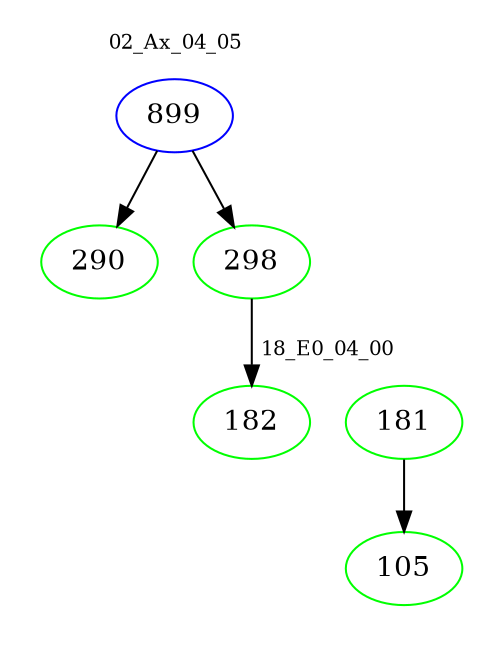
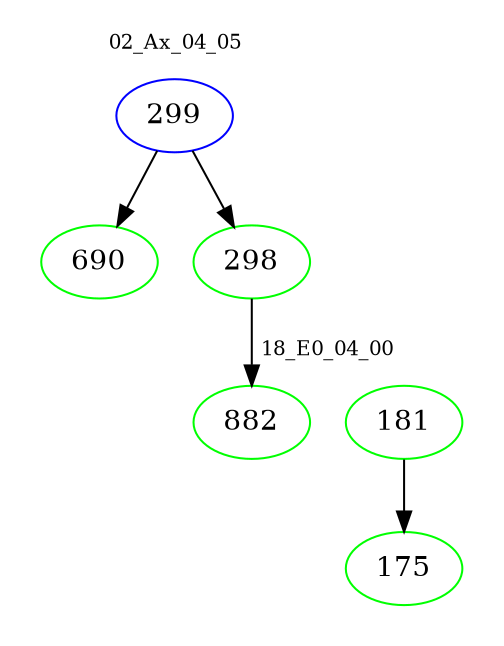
  digraph {
    node [color=green]
    edge [color=black]
-   n1 [color=blue label=899]
-   n2 [label=290]
+   n1 [color=blue label=299]
+   n2 [label=690]
    n3 [label=298]
    n4 [label=181]
-   n5 [label=105]
-   n6 [label=182]
+   n5 [label=175]
+   n6 [label=882]
    subgraph cluster_1 {
      color=white
      fontsize=10
      label="02_Ax_04_05"
      n1
      n2
      n3
    }
    subgraph cluster_2 {
      color=white
      fontsize=10
      label="18_E0_04_00"
      n4
      n5
      n6
    }
    n1 -> n2
    n1 -> n3
    n3 -> n6
    n4 -> n5
  }
